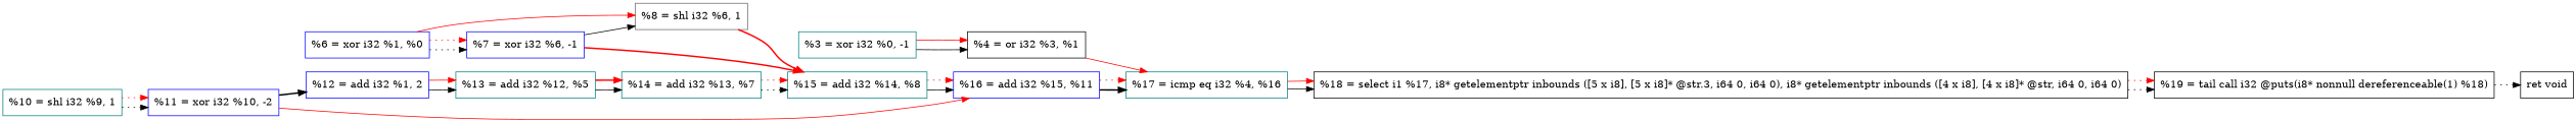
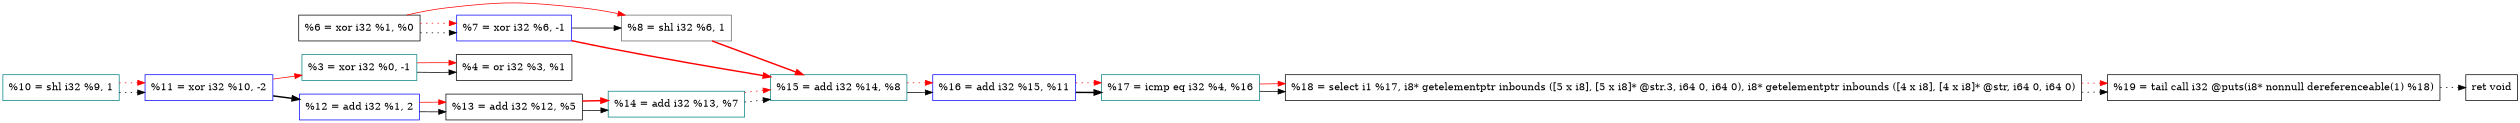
  digraph {
    rankdir=LR
    node [color=black shape=record]
    edge [style=solid color=red]
    n1 [color=teal label="  %3 = xor i32 %0, -1"]
    n2 [label="  %4 = or i32 %3, %1"]
    n3 [color=teal label="  %17 = icmp eq i32 %4, %16"]
    n4 [label="  %18 = select i1 %17, i8* getelementptr inbounds ([5 x i8], [5 x i8]* @str.3, i64 0, i64 0), i8* getelementptr inbounds ([4 x i8], [4 x i8]* @str, i64 0, i64 0)"]
-   n5 [color=blue label="  %6 = xor i32 %1, %0"]
+   n5 [label="  %6 = xor i32 %1, %0"]
    n6 [color=blue label="  %7 = xor i32 %6, -1"]
    n7 [color=gray40 label="  %8 = shl i32 %6, 1"]
-   n8 [color=teal label="  %13 = add i32 %12, %5"]
+   n8 [label="  %13 = add i32 %12, %5"]
    n9 [color=teal label="  %14 = add i32 %13, %7"]
    n10 [color=teal label="  %15 = add i32 %14, %8"]
    n11 [color=blue label="  %16 = add i32 %15, %11"]
    n12 [color=teal label="  %10 = shl i32 %9, 1"]
    n13 [color=blue label="  %11 = xor i32 %10, -2"]
    n14 [color=blue label="  %12 = add i32 %1, 2"]
    n15 [label="  %19 = tail call i32 @puts(i8* nonnull dereferenceable(1) %18)"]
    n16 [label="  ret void"]
    n1 -> n2 [color=""]
    n1 -> n2
-   n2 -> n3
    n3 -> n4 [color=""]
    n3 -> n4
    n4 -> n15 [style=dotted color=""]
    n4 -> n15 [style=dotted]
    n5 -> n6 [style=dotted color=""]
    n5 -> n6 [style=dotted]
    n5 -> n7
    n6 -> n7 [color=""]
    n6 -> n10 [style=bold]
    n7 -> n10 [style=bold]
    n8 -> n9 [color=""]
    n8 -> n9 [style=bold]
    n9 -> n10 [style=dotted color=""]
    n9 -> n10 [style=dotted]
    n10 -> n11 [color=""]
    n10 -> n11 [style=dotted]
    n11 -> n3 [style=bold color=""]
    n11 -> n3 [style=dotted]
    n12 -> n13 [style=dotted color=""]
    n12 -> n13 [style=dotted]
-   n13 -> n11
+   n13 -> n1
    n13 -> n14 [style=bold color=""]
    n14 -> n8 [color=""]
    n14 -> n8
    n15 -> n16 [style=dotted color=""]
  }
